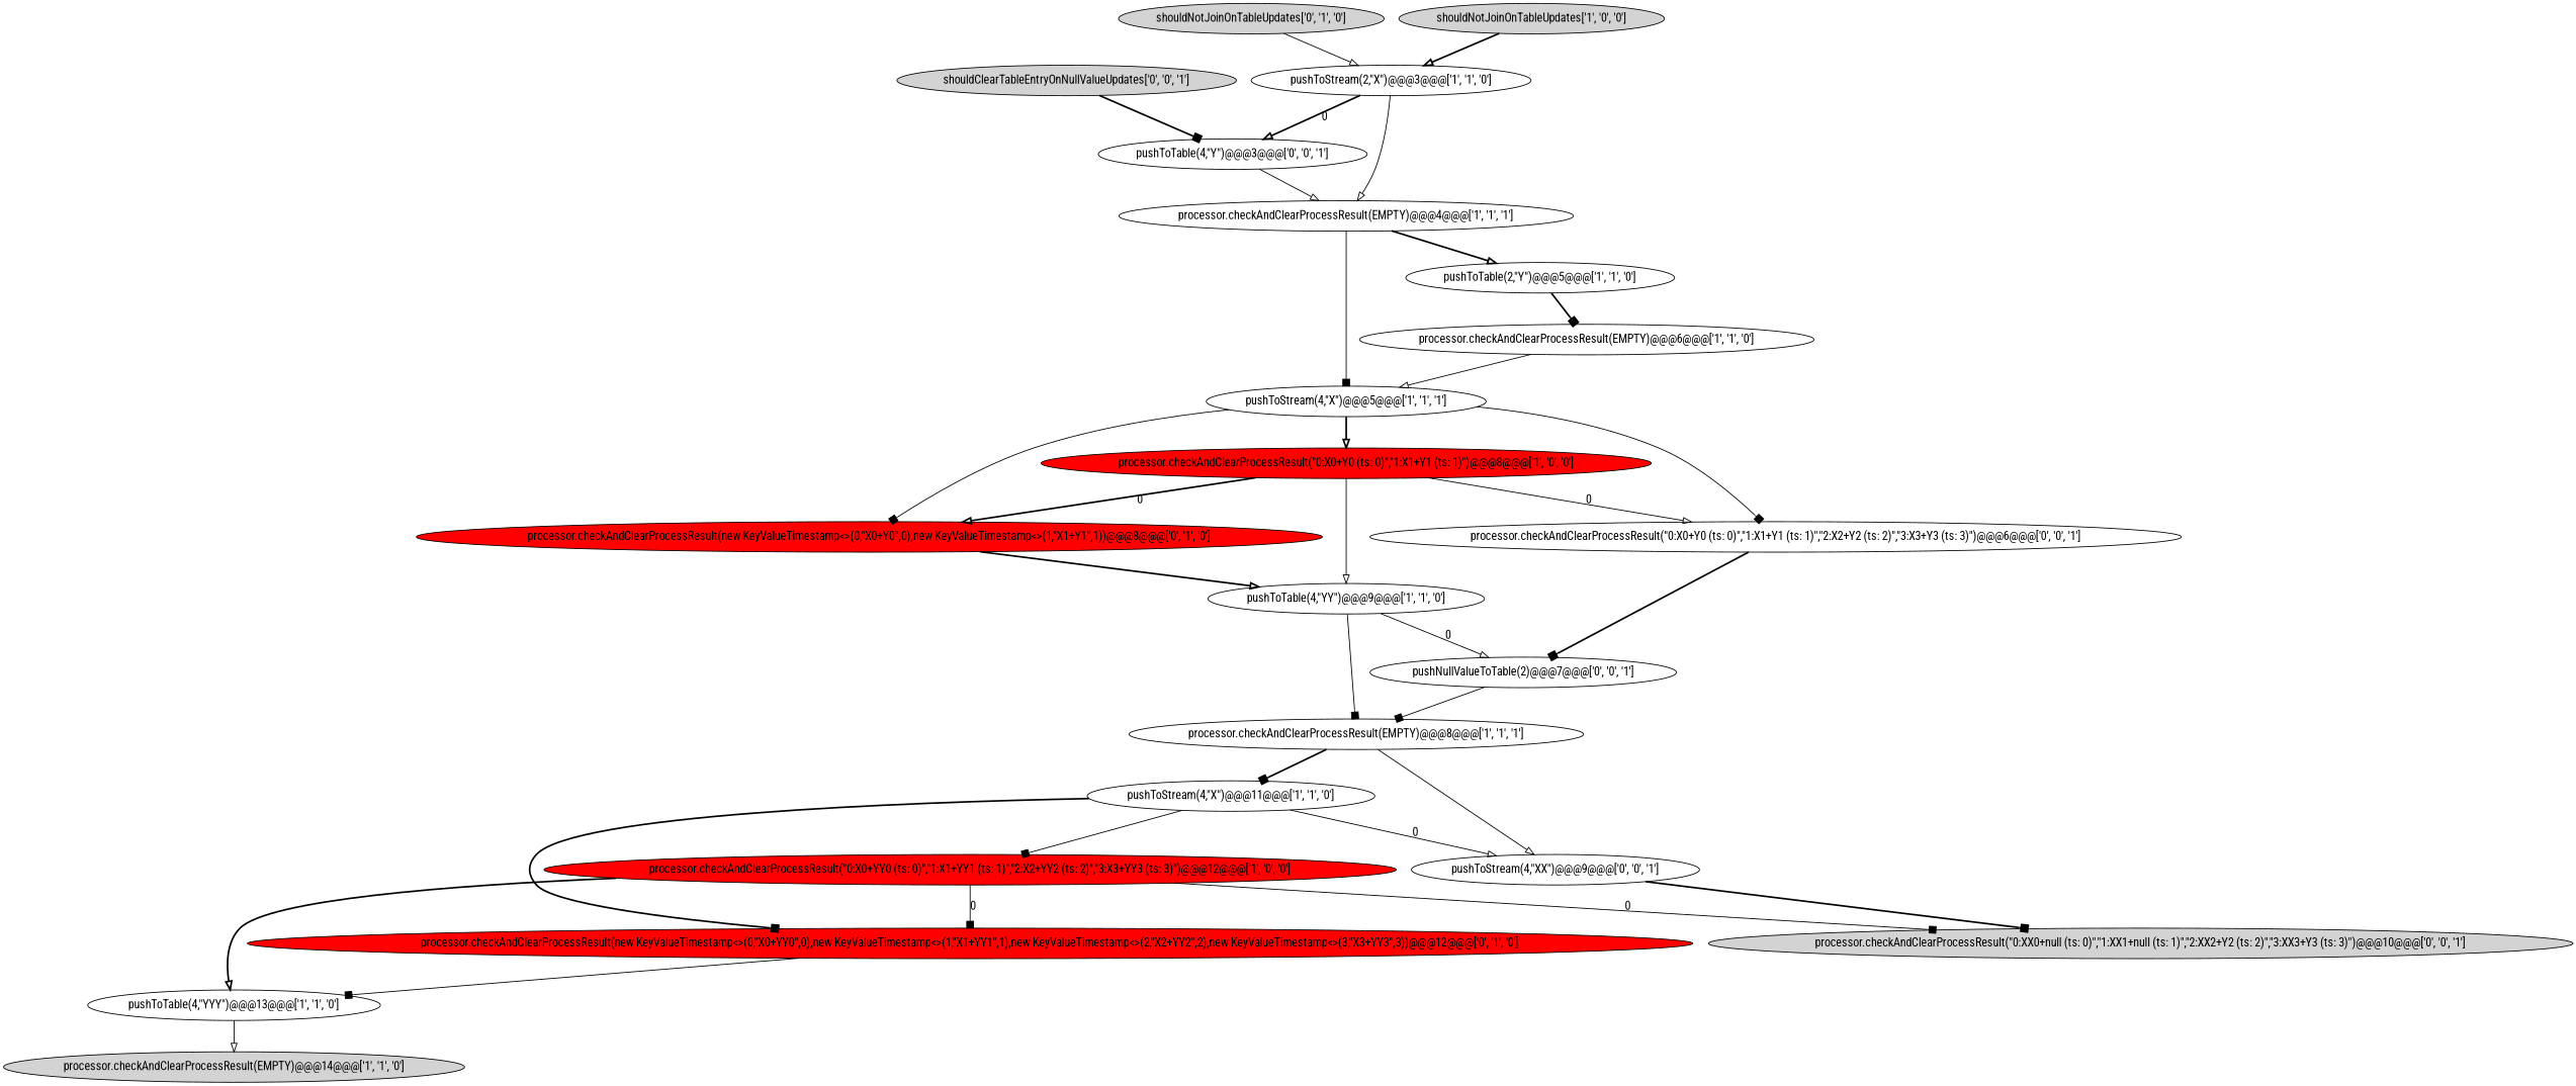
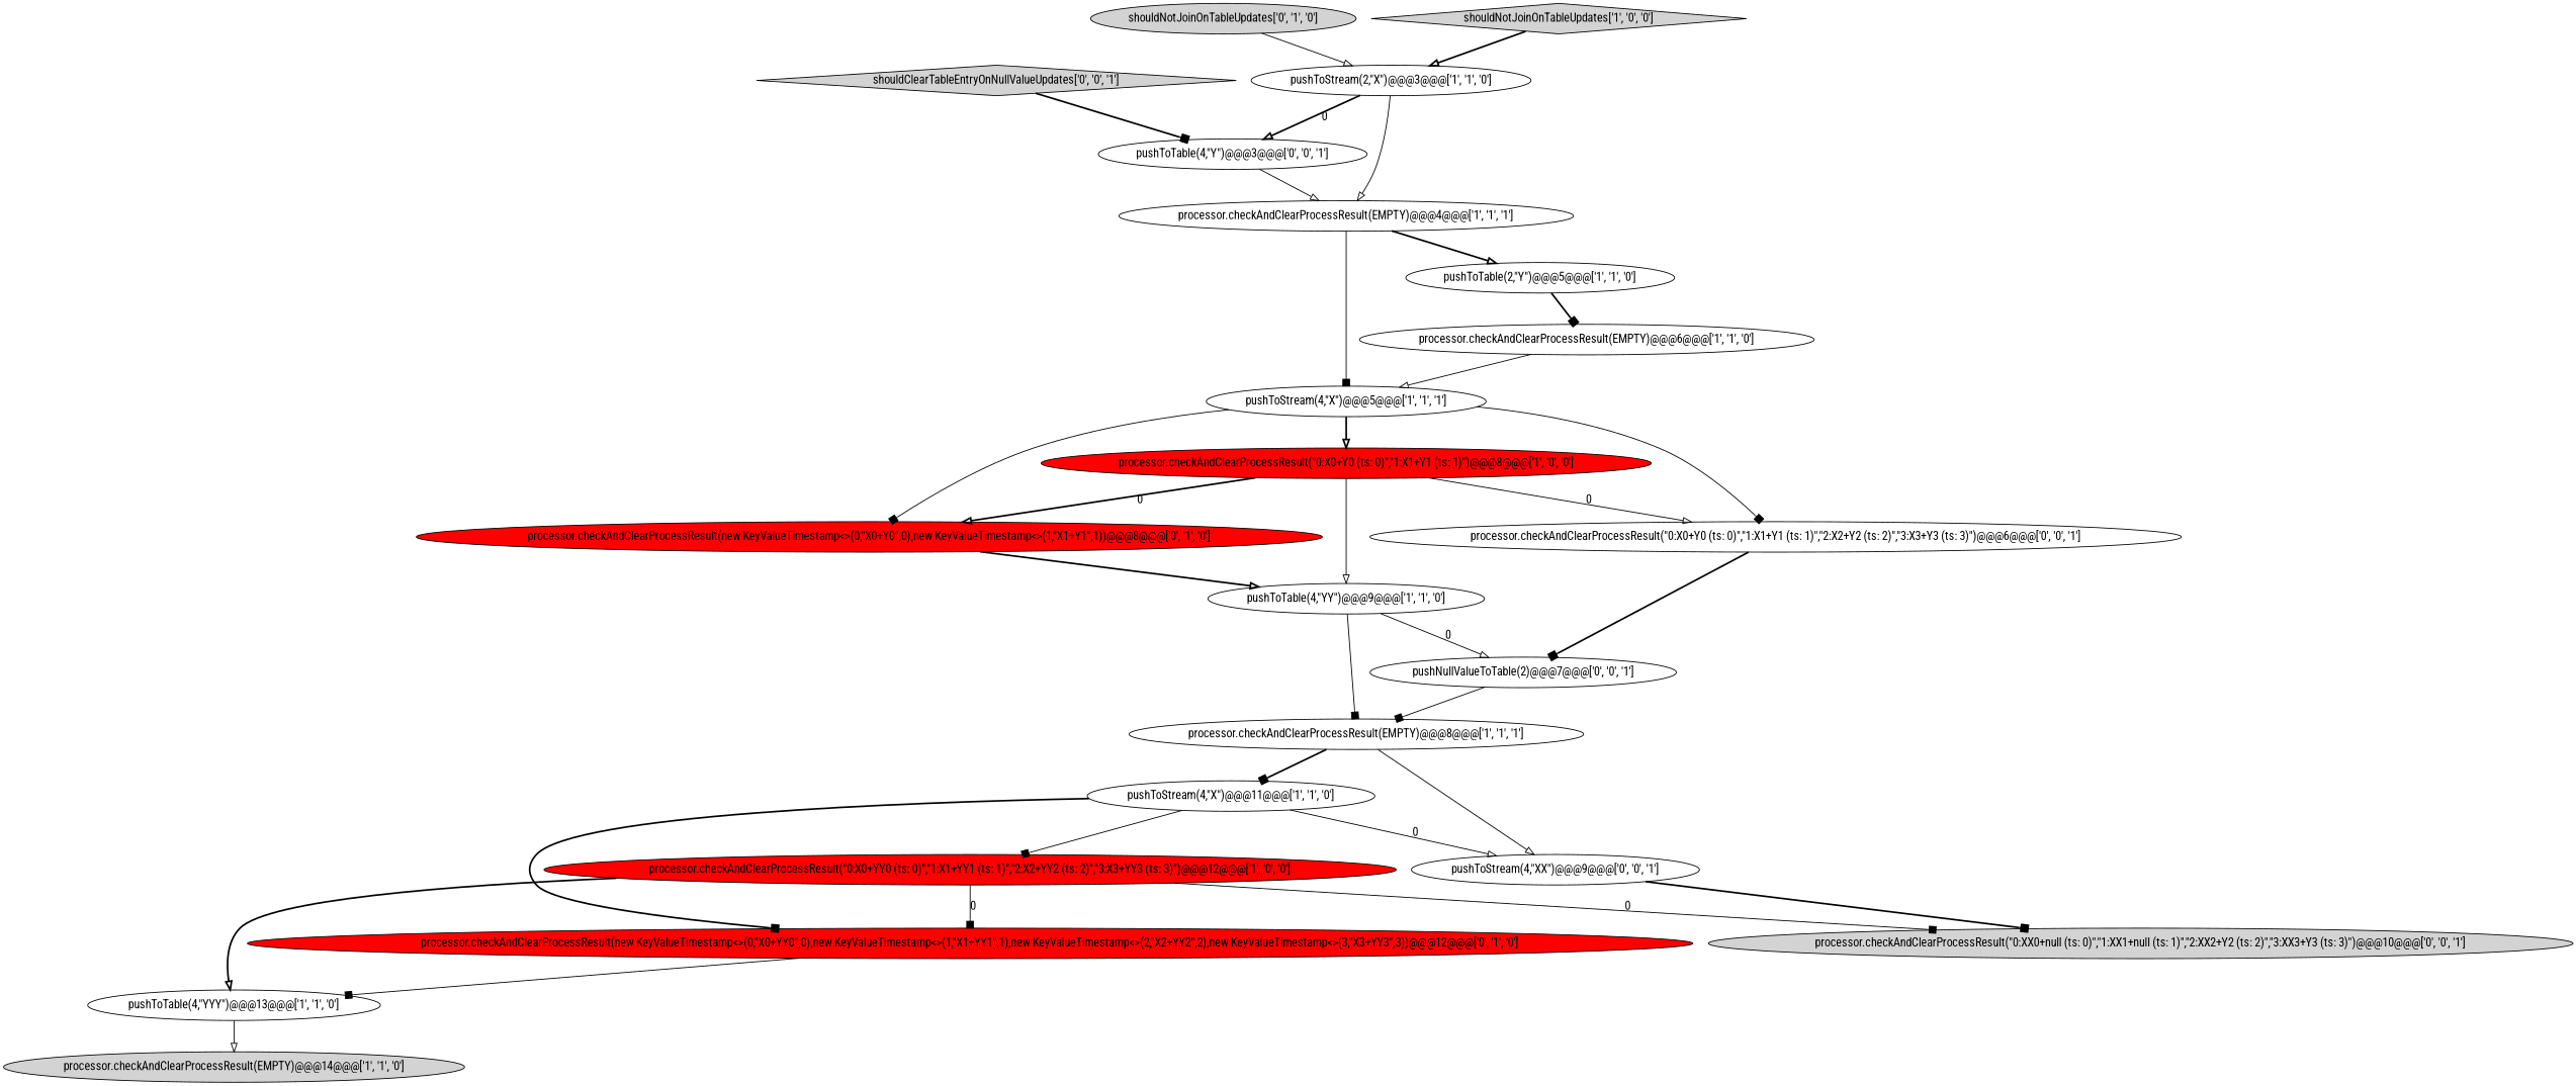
  digraph {
    fontname="Roboto Condensed"
    node [fillcolor=white fontname="Roboto Condensed" shape=ellipse style=filled]
    edge [arrowhead=onormal fontname="Roboto Condensed" style=solid]
    n1 [label="pushToTable(4,\"Y\")@@@3@@@['0', '0', '1']"]
    n2 [label="processor.checkAndClearProcessResult(EMPTY)@@@4@@@['1', '1', '1']"]
    n3 [label="pushToStream(4,\"X\")@@@5@@@['1', '1', '1']"]
    n4 [label="pushToTable(2,\"Y\")@@@5@@@['1', '1', '0']"]
    n5 [label="pushToStream(4,\"XX\")@@@9@@@['0', '0', '1']"]
    n6 [fillcolor=lightgray label="processor.checkAndClearProcessResult(\"0:XX0+null (ts: 0)\",\"1:XX1+null (ts: 1)\",\"2:XX2+Y2 (ts: 2)\",\"3:XX3+Y3 (ts: 3)\")@@@10@@@['0', '0', '1']"]
    n7 [fillcolor=red label="processor.checkAndClearProcessResult(new KeyValueTimestamp<>(0,\"X0+Y0\",0),new KeyValueTimestamp<>(1,\"X1+Y1\",1))@@@8@@@['0', '1', '0']"]
    n8 [label="pushToTable(4,\"YY\")@@@9@@@['1', '1', '0']"]
    n9 [label="processor.checkAndClearProcessResult(EMPTY)@@@8@@@['1', '1', '1']"]
    n10 [label="pushNullValueToTable(2)@@@7@@@['0', '0', '1']"]
    n11 [label="processor.checkAndClearProcessResult(\"0:X0+Y0 (ts: 0)\",\"1:X1+Y1 (ts: 1)\",\"2:X2+Y2 (ts: 2)\",\"3:X3+Y3 (ts: 3)\")@@@6@@@['0', '0', '1']"]
    n12 [fillcolor=red label="processor.checkAndClearProcessResult(\"0:X0+Y0 (ts: 0)\",\"1:X1+Y1 (ts: 1)\")@@@8@@@['1', '0', '0']"]
    n13 [label="pushToStream(4,\"X\")@@@11@@@['1', '1', '0']"]
    n14 [fillcolor=lightgray label="shouldNotJoinOnTableUpdates['0', '1', '0']"]
    n15 [label="pushToStream(2,\"X\")@@@3@@@['1', '1', '0']"]
    n16 [fillcolor=red label="processor.checkAndClearProcessResult(\"0:X0+YY0 (ts: 0)\",\"1:X1+YY1 (ts: 1)\",\"2:X2+YY2 (ts: 2)\",\"3:X3+YY3 (ts: 3)\")@@@12@@@['1', '0', '0']"]
    n17 [fillcolor=red label="processor.checkAndClearProcessResult(new KeyValueTimestamp<>(0,\"X0+YY0\",0),new KeyValueTimestamp<>(1,\"X1+YY1\",1),new KeyValueTimestamp<>(2,\"X2+YY2\",2),new KeyValueTimestamp<>(3,\"X3+YY3\",3))@@@12@@@['0', '1', '0']"]
    n18 [label="processor.checkAndClearProcessResult(EMPTY)@@@6@@@['1', '1', '0']"]
    n19 [fillcolor=lightgray label="processor.checkAndClearProcessResult(EMPTY)@@@14@@@['1', '1', '0']"]
    n20 [label="pushToTable(4,\"YYY\")@@@13@@@['1', '1', '0']"]
-   n21 [fillcolor=lightgray label="shouldNotJoinOnTableUpdates['1', '0', '0']"]
-   n22 [fillcolor=lightgray label="shouldClearTableEntryOnNullValueUpdates['0', '0', '1']"]
+   n21 [fillcolor=lightgray label="shouldNotJoinOnTableUpdates['1', '0', '0']" shape=diamond]
+   n22 [fillcolor=lightgray label="shouldClearTableEntryOnNullValueUpdates['0', '0', '1']" shape=diamond]
    n1 -> n2
    n2 -> n3 [arrowhead=box]
    n2 -> n4 [style=bold]
    n3 -> n7 [arrowhead=box]
    n3 -> n11 [arrowhead=box]
    n3 -> n12 [style=bold]
    n4 -> n18 [arrowhead=box style=bold]
    n5 -> n6 [arrowhead=box style=bold]
    n7 -> n8 [style=bold]
    n8 -> n9 [arrowhead=box]
    n8 -> n10 [label=0]
    n9 -> n5
    n9 -> n13 [arrowhead=box style=bold]
    n10 -> n9 [arrowhead=box]
    n11 -> n10 [arrowhead=box style=bold]
    n12 -> n7 [label=0 style=bold]
    n12 -> n8
    n12 -> n11 [label=0]
    n13 -> n5 [label=0]
    n13 -> n16 [arrowhead=box]
    n13 -> n17 [arrowhead=box style=bold]
    n14 -> n15
    n15 -> n1 [label=0 style=bold]
    n15 -> n2
    n16 -> n6 [arrowhead=box label=0]
    n16 -> n17 [arrowhead=box label=0]
    n16 -> n20 [style=bold]
    n17 -> n20 [arrowhead=box]
    n18 -> n3
    n20 -> n19
    n21 -> n15 [style=bold]
    n22 -> n1 [arrowhead=box style=bold]
  }
